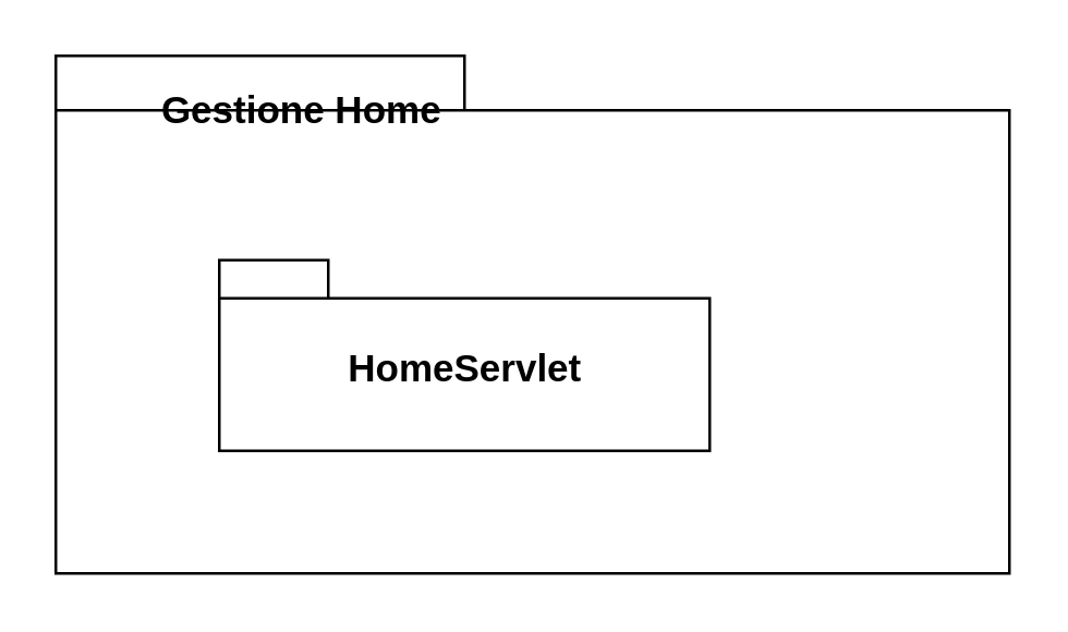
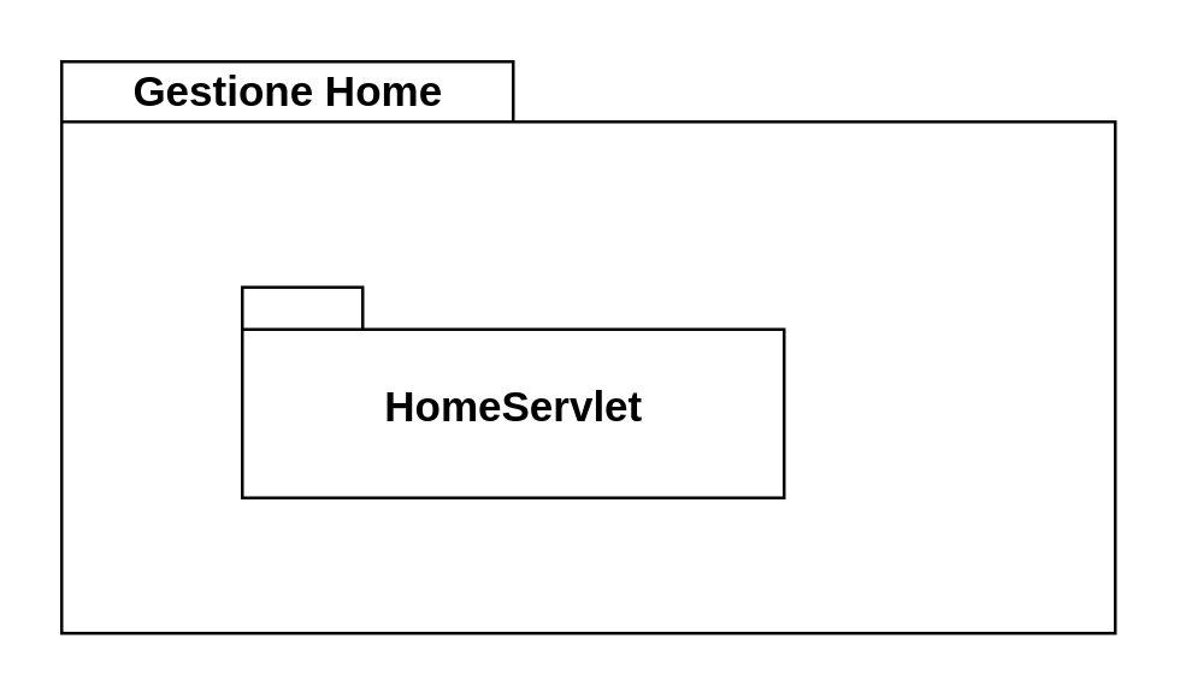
  <mxCell id="0" />
  <mxCell id="1" parent="0" />
  <mxCell id="2" value="" style="shape=folder;fontStyle=1;spacingTop=10;tabWidth=150;tabHeight=20;tabPosition=left;html=1;" parent="1" vertex="1"><mxGeometry x="20" y="20" width="350" height="190" as="geometry" /></mxCell>
- <mxCell id="3" value="&lt;b&gt;&lt;font style=&quot;font-size: 14px&quot;&gt;Gestione Home&lt;br&gt;&lt;/font&gt;&lt;/b&gt;" style="text;html=1;align=center;verticalAlign=middle;resizable=0;points=[];autosize=1;strokeColor=none;fillColor=none;" parent="1" vertex="1"><mxGeometry x="50" y="30" width="120" height="20" as="geometry" /></mxCell>
+ <mxCell id="3" value="&lt;b&gt;&lt;font style=&quot;font-size: 14px&quot;&gt;Gestione Home&lt;br&gt;&lt;/font&gt;&lt;/b&gt;" style="text;html=1;align=center;verticalAlign=middle;resizable=0;points=[];autosize=1;strokeColor=none;fillColor=none;" parent="1" vertex="1"><mxGeometry x="35" y="20" width="120" height="20" as="geometry" /></mxCell>
  <mxCell id="4" value="HomeServlet" style="shape=folder;fontStyle=1;spacingTop=10;tabWidth=40;tabHeight=14;tabPosition=left;html=1;fontSize=14;" parent="1" vertex="1"><mxGeometry x="80" y="95" width="180" height="70" as="geometry" /></mxCell>
